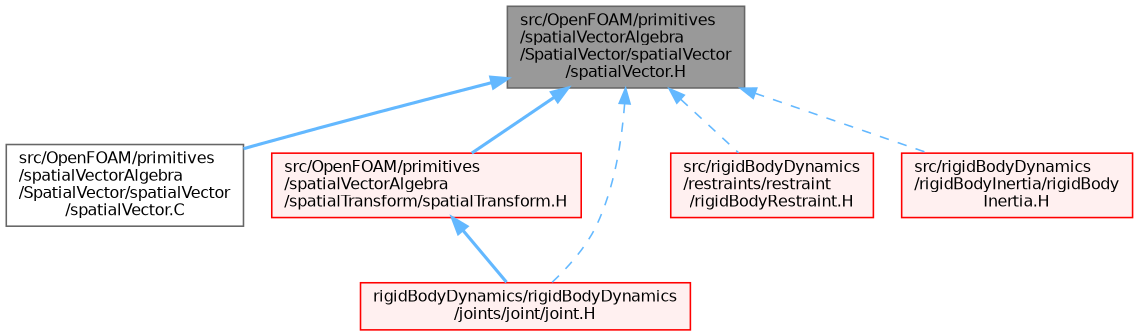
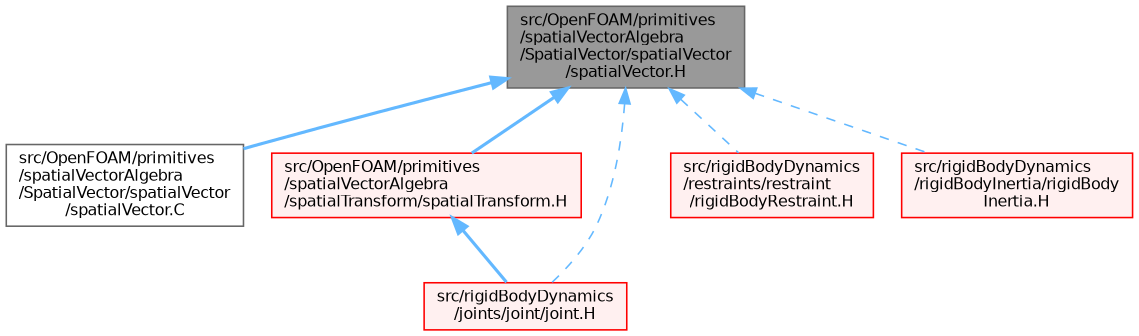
  digraph {
    node [color=red fillcolor="#FFF0F0" fontname=Helvetica fontsize=10 shape=box style=filled]
    edge [color=steelblue1 dir=back fontname=Helvetica fontsize=10 labelfontname=Helvetica labelfontsize=10 style=bold]
    n1 [color=gray40 fillcolor=grey60 fontcolor=black height=0.2 label="src/OpenFOAM/primitives\l/spatialVectorAlgebra\l/SpatialVector/spatialVector\l/spatialVector.H" width=0.4]
    n2 [color=grey40 fillcolor=white height=0.2 label="src/OpenFOAM/primitives\l/spatialVectorAlgebra\l/SpatialVector/spatialVector\l/spatialVector.C" width=0.4]
    n3 [height=0.2 label="src/OpenFOAM/primitives\l/spatialVectorAlgebra\l/spatialTransform/spatialTransform.H" width=0.4]
-   n4 [height=0.2 label="rigidBodyDynamics/rigidBodyDynamics\l/joints/joint/joint.H" width=0.4]
+   n4 [height=0.2 label="src/rigidBodyDynamics\l/joints/joint/joint.H" width=0.4]
    n5 [height=0.2 label="src/rigidBodyDynamics\l/restraints/restraint\l/rigidBodyRestraint.H" width=0.4]
    n6 [height=0.2 label="src/rigidBodyDynamics\l/rigidBodyInertia/rigidBody\lInertia.H" width=0.4]
    n1 -> n2
    n1 -> n3
    n1 -> n4 [style=dashed]
    n1 -> n5 [style=dashed]
    n1 -> n6 [style=dashed]
    n3 -> n4
  }
